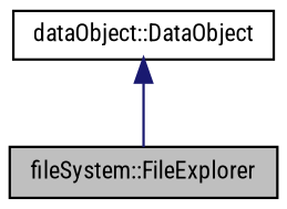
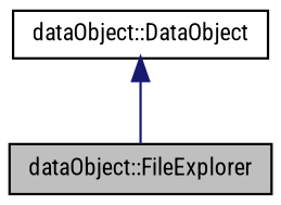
  digraph {
    fontname="Roboto Condensed"
    node [color=black fontname="Roboto Condensed" fontsize=10 shape=record style=filled]
-   n1 [fillcolor=grey75 fontcolor=black height=0.2 label="fileSystem::FileExplorer" width=0.4]
+   n1 [fillcolor=grey75 fontcolor=black height=0.2 label="dataObject::FileExplorer" width=0.4]
    n2 [fillcolor=white height=0.2 label="dataObject::DataObject" width=0.4]
    n2 -> n1 [color=midnightblue dir=back fontname="Roboto Condensed" fontsize=10 labelfontname=Helvetica labelfontsize=10 style=solid]
  }
